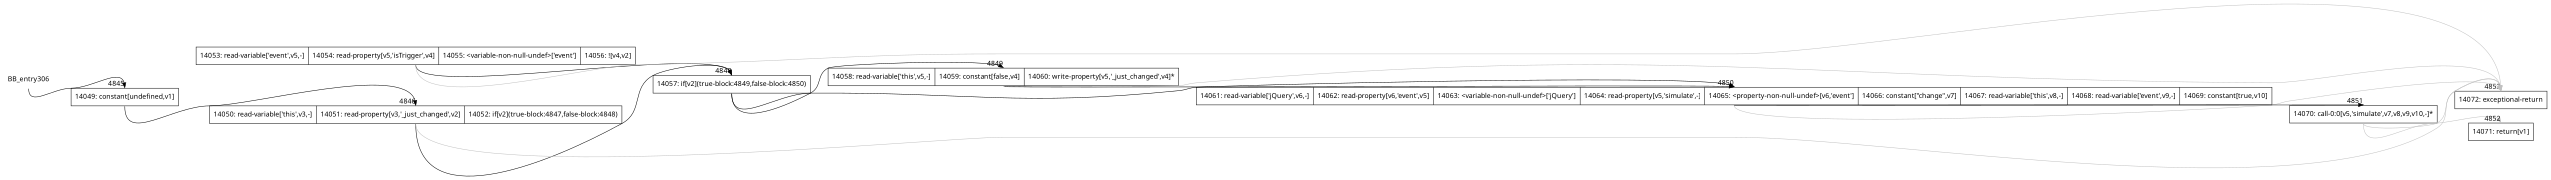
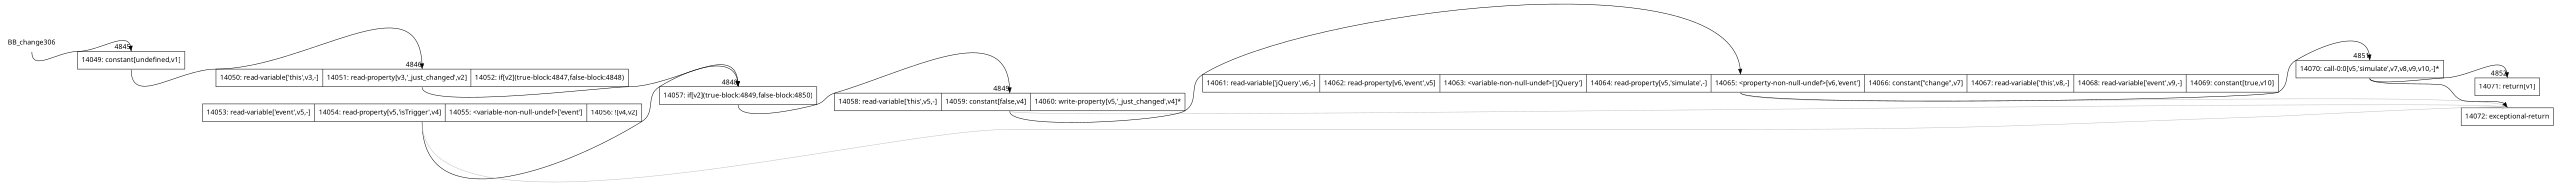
  digraph {
    fontname="Noto Sans"
    rankdir=LR
    node [fontname="Noto Sans" shape=record]
    edge [fontname="Noto Sans" headport=n tailport=s]
-   BB_entry306 [shape=none]
+   BB_entry306 [shape=none label=BB_change306]
    n2 [label="{14049: constant[undefined,v1]}"]
    n3 [label="{14050: read-variable['this',v3,-]|14051: read-property[v3,'_just_changed',v2]|14052: if[v2](true-block:4847,false-block:4848)}"]
    n4 [label="{14057: if[v2](true-block:4849,false-block:4850)}"]
    n5 [label="{14072: exceptional-return}"]
    n6 [label="{14058: read-variable['this',v5,-]|14059: constant[false,v4]|14060: write-property[v5,'_just_changed',v4]*}"]
    n7 [label="{14061: read-variable['jQuery',v6,-]|14062: read-property[v6,'event',v5]|14063: \<variable-non-null-undef\>['jQuery']|14064: read-property[v5,'simulate',-]|14065: \<property-non-null-undef\>[v6,'event']|14066: constant[\"change\",v7]|14067: read-variable['this',v8,-]|14068: read-variable['event',v9,-]|14069: constant[true,v10]}"]
    n8 [label="{14053: read-variable['event',v5,-]|14054: read-property[v5,'isTrigger',v4]|14055: \<variable-non-null-undef\>['event']|14056: ![v4,v2]}"]
    n9 [label="{14070: call-0:0[v5,'simulate',v7,v8,v9,v10,-]*}"]
    n10 [label="{14071: return[v1]}"]
    BB_entry306 -> n2 [headlabel="    4845"]
    n2 -> n3 [headlabel="      4846"]
    n3 -> n4 [headlabel="      4848"]
-   n3 -> n5 [color=gray headlabel="      4853"]
    n4 -> n6 [headlabel="      4849"]
-   n4 -> n7 [headlabel="      4850"]
    n6 -> n5 [color=gray]
    n6 -> n7
    n7 -> n5 [color=gray]
    n7 -> n9 [headlabel="      4851"]
    n8 -> n4
    n8 -> n5 [color=gray]
-   n9 -> n5 [color=gray]
-   n9 -> n10 [headlabel="      4852" color=gray]
+   n9 -> n5 [color=black]
+   n9 -> n10 [headlabel="      4852"]
  }
